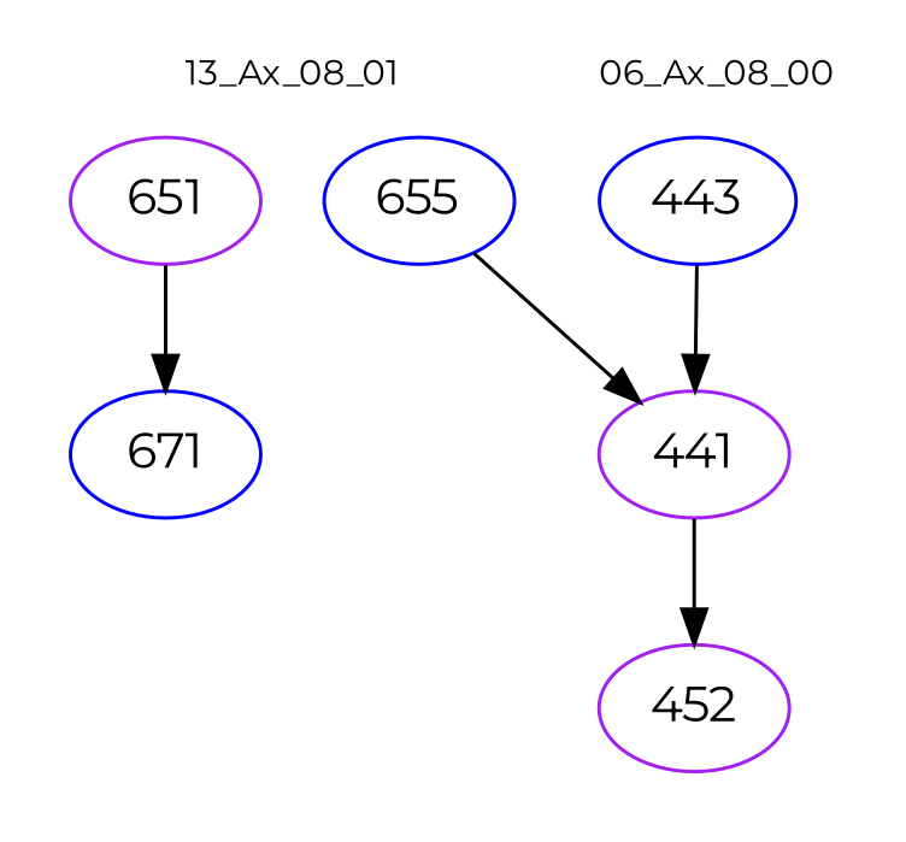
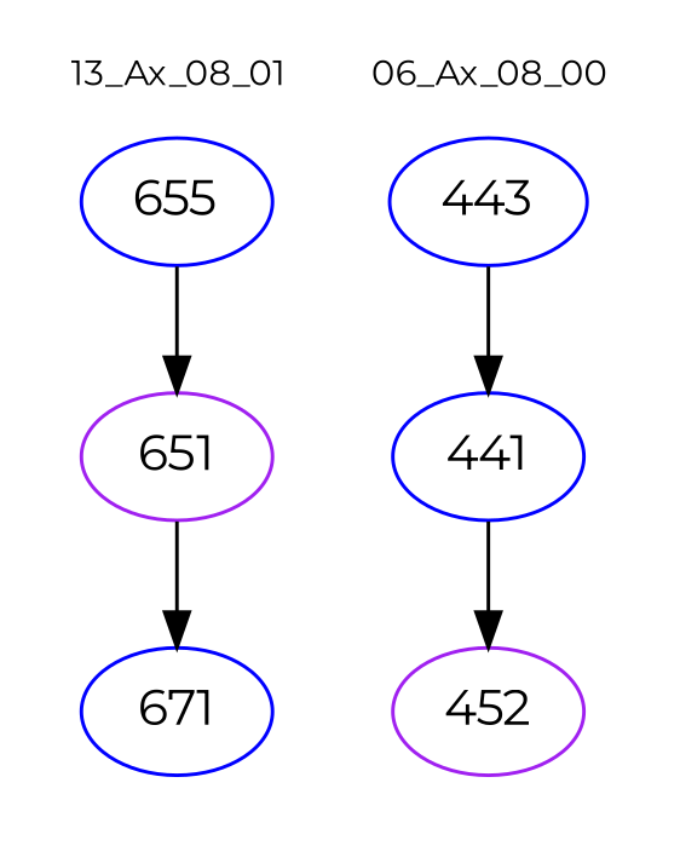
  digraph {
    fontname=Montserrat
    node [color=blue fontname=Montserrat]
    edge [color=black fontname=Montserrat]
    n1 [label=655]
    n2 [color=purple label=651]
    n3 [label=671]
    n4 [label=443]
-   n5 [color=purple label=441]
+   n5 [label=441]
    n6 [color=purple label=452]
    subgraph cluster_1 {
      color=white
      fontsize=10
      label="13_Ax_08_01"
      n1
      n2
      n3
    }
    subgraph cluster_2 {
      color=white
      fontsize=10
      label="06_Ax_08_00"
      n4
      n5
      n6
    }
-   n1 -> n5
+   n1 -> n2
    n2 -> n3
    n4 -> n5
    n5 -> n6
  }
